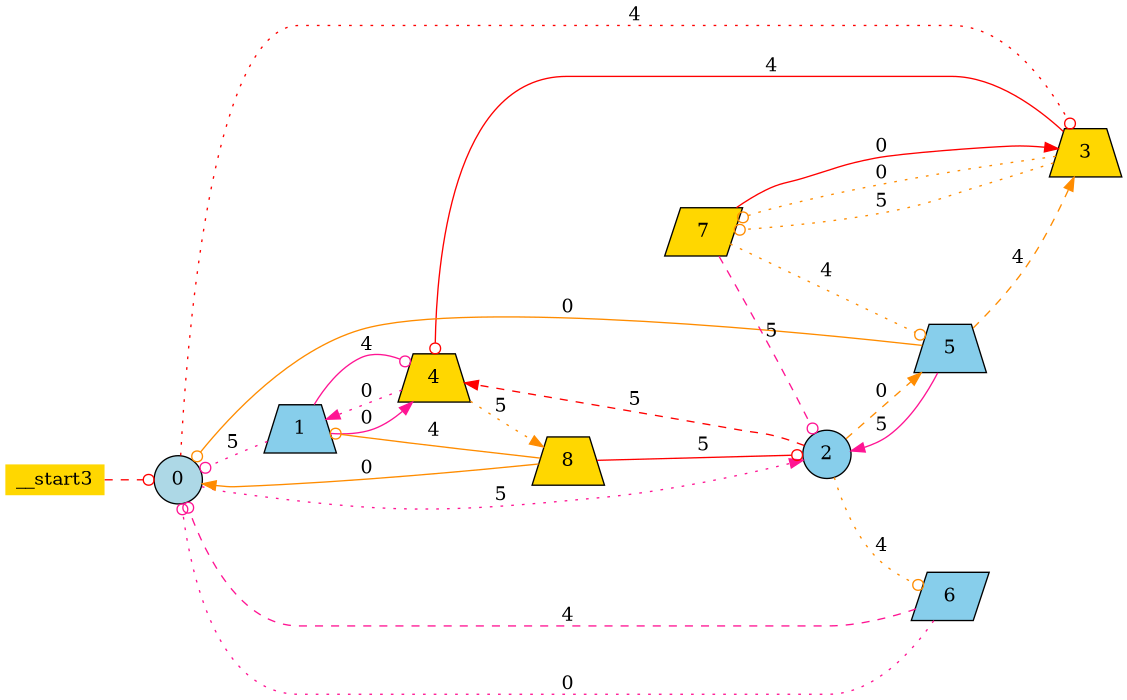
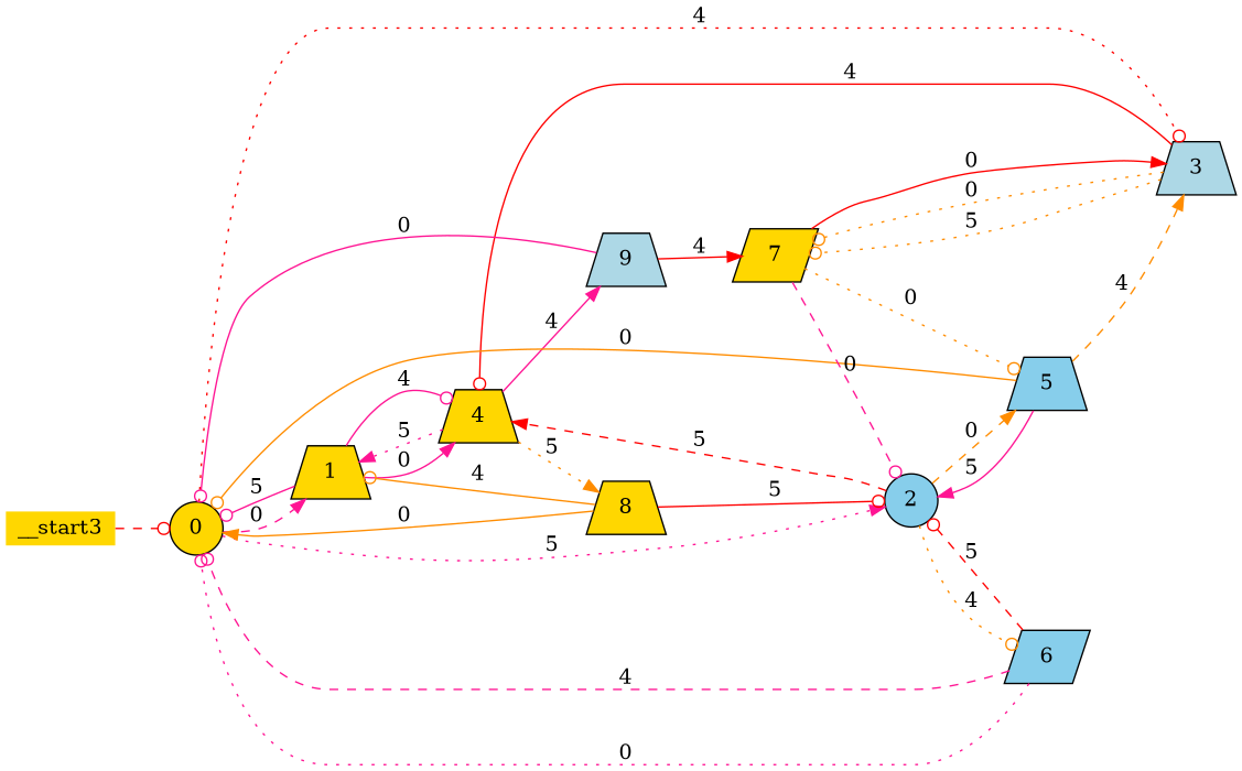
  digraph {
    rankdir=LR
    node [fillcolor=skyblue shape=trapezium style=filled]
    edge [arrowhead=odot color=deeppink style=solid]
-   n1 [fillcolor=lightblue label=0 shape=circle]
-   n2 [label=1]
+   n1 [fillcolor=gold label=0 shape=circle]
+   n2 [fillcolor=gold label=1]
    n3 [label=2 shape=circle]
-   n4 [fillcolor=gold label=3]
+   n4 [fillcolor=lightblue label=3]
    n5 [fillcolor=gold label=4]
    n6 [label=5]
    n7 [label=6 shape=parallelogram]
    n8 [fillcolor=gold label=7 shape=parallelogram]
    n9 [fillcolor=gold label=8]
+   n10 [fillcolor=lightblue label=9]
    n11 [fillcolor=gold height=0 label=__start3 shape=none width=0]
+   n1 -> n2 [arrowhead=normal label=0 style=dashed]
    n1 -> n3 [arrowhead=normal label=5 style=dotted]
    n1 -> n4 [color=red label=4 style=dotted]
-   n2 -> n1 [label=5 style=dotted]
+   n2 -> n1 [label=5]
    n2 -> n5 [arrowhead=normal label=0]
    n2 -> n5 [label=4]
    n3 -> n5 [arrowhead=normal color=red label=5 style=dashed]
    n3 -> n6 [arrowhead=normal color=darkorange label=0 style=dashed]
    n3 -> n7 [color=darkorange label=4 style=dotted]
    n4 -> n5 [color=red label=4]
    n4 -> n8 [color=darkorange label=0 style=dotted]
    n4 -> n8 [color=darkorange label=5 style=dotted]
-   n5 -> n2 [arrowhead=normal label=0 style=dotted]
+   n5 -> n2 [arrowhead=normal label=5 style=dotted]
    n5 -> n9 [arrowhead=normal color=darkorange label=5 style=dotted]
+   n5 -> n10 [arrowhead=normal label=4]
    n6 -> n1 [color=darkorange label=0]
    n6 -> n3 [arrowhead=normal label=5]
    n6 -> n4 [arrowhead=normal color=darkorange label=4 style=dashed]
    n7 -> n1 [label=0 style=dotted]
    n7 -> n1 [label=4 style=dashed]
-   n8 -> n3 [label=5 style=dashed]
+   n7 -> n3 [color=red label=5 style=dashed]
+   n8 -> n3 [label=0 style=dashed]
    n8 -> n4 [arrowhead=normal color=red label=0]
-   n8 -> n6 [color=darkorange label=4 style=dotted]
+   n8 -> n6 [color=darkorange label=0 style=dotted]
    n9 -> n1 [arrowhead=normal color=darkorange label=0]
    n9 -> n2 [color=darkorange label=4]
    n9 -> n3 [color=red label=5]
+   n10 -> n1 [label=0]
+   n10 -> n8 [arrowhead=normal color=red label=4]
    n11 -> n1 [color=red style=dashed]
  }
